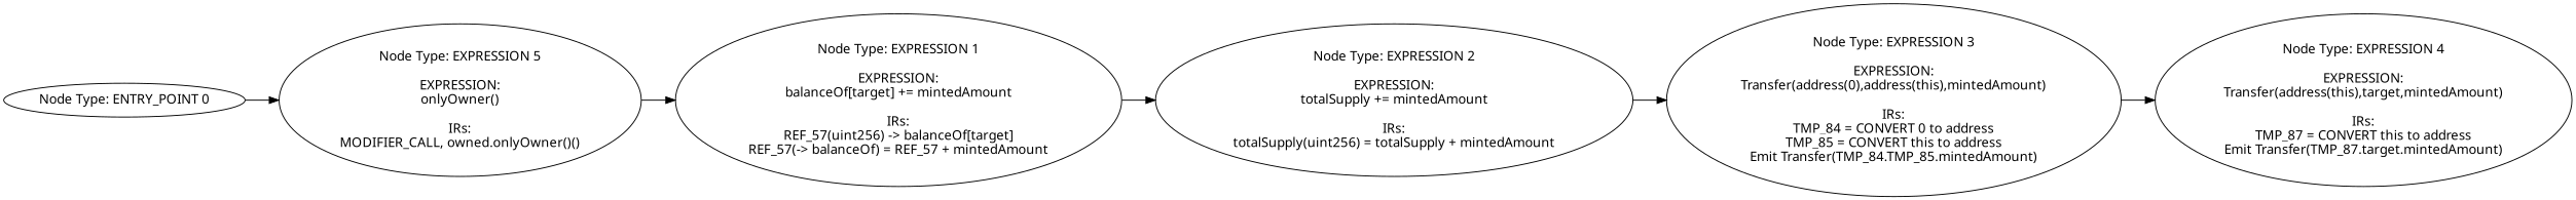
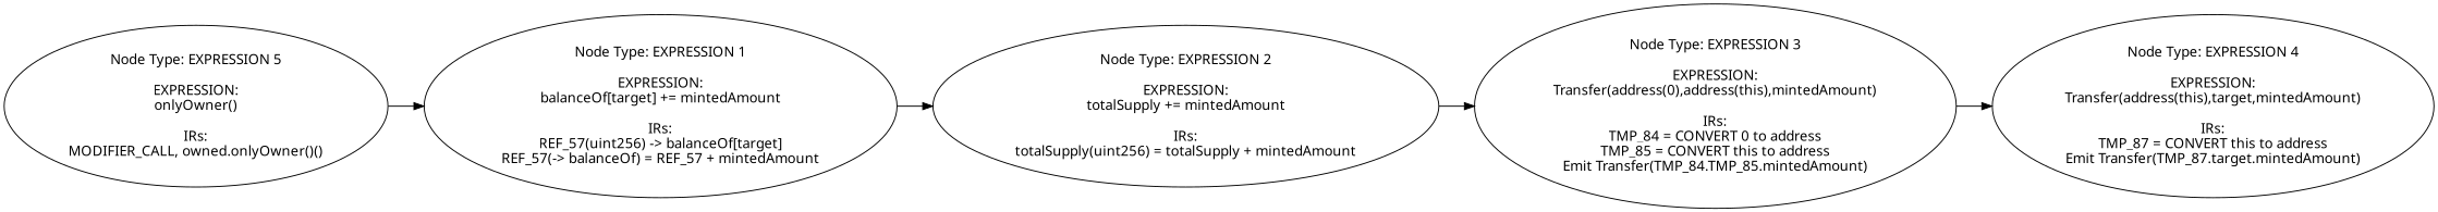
  digraph {
    rankdir=LR
    fontname="Noto Sans"
    node [fontname="Noto Sans"]
    edge [fontname="Noto Sans"]
-   n1 [label="Node Type: ENTRY_POINT 0\n"]
    n2 [label="Node Type: EXPRESSION 5\n\nEXPRESSION:\nonlyOwner()\n\nIRs:\nMODIFIER_CALL, owned.onlyOwner()()"]
    n3 [label="Node Type: EXPRESSION 1\n\nEXPRESSION:\nbalanceOf[target] += mintedAmount\n\nIRs:\nREF_57(uint256) -> balanceOf[target]\nREF_57(-> balanceOf) = REF_57 + mintedAmount"]
    n4 [label="Node Type: EXPRESSION 2\n\nEXPRESSION:\ntotalSupply += mintedAmount\n\nIRs:\ntotalSupply(uint256) = totalSupply + mintedAmount"]
    n5 [label="Node Type: EXPRESSION 3\n\nEXPRESSION:\nTransfer(address(0),address(this),mintedAmount)\n\nIRs:\nTMP_84 = CONVERT 0 to address\nTMP_85 = CONVERT this to address\nEmit Transfer(TMP_84.TMP_85.mintedAmount)"]
    n6 [label="Node Type: EXPRESSION 4\n\nEXPRESSION:\nTransfer(address(this),target,mintedAmount)\n\nIRs:\nTMP_87 = CONVERT this to address\nEmit Transfer(TMP_87.target.mintedAmount)"]
-   n1 -> n2
    n2 -> n3
    n3 -> n4
    n4 -> n5
    n5 -> n6
  }
